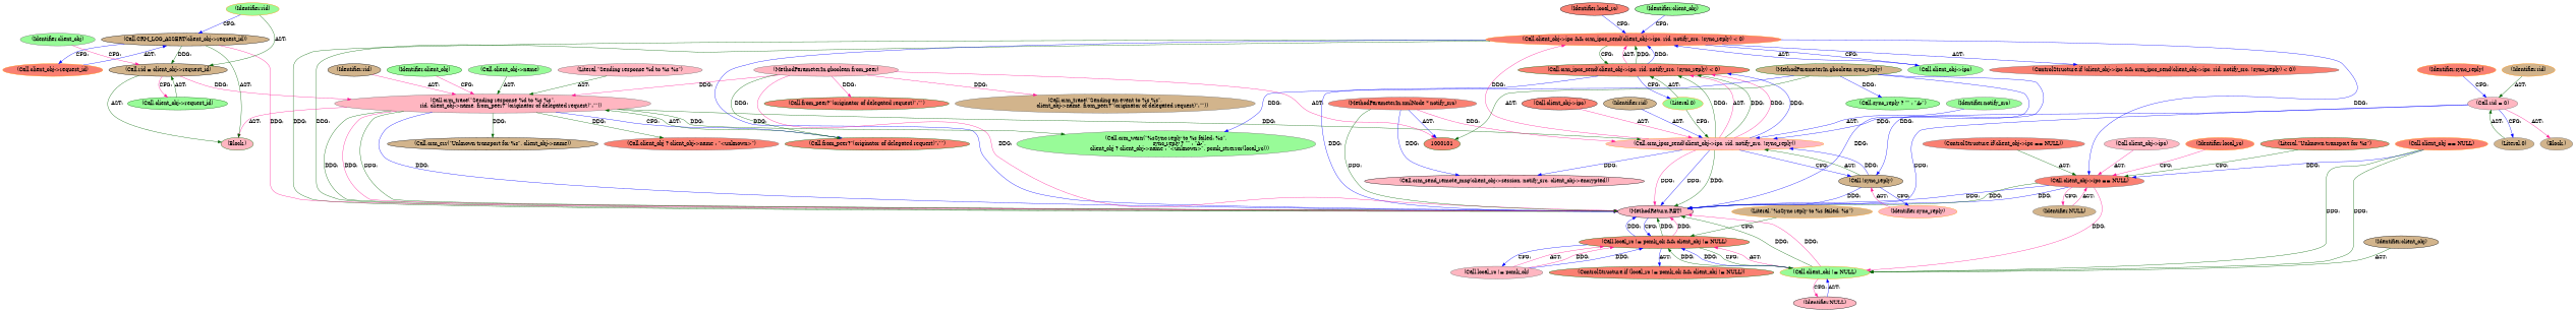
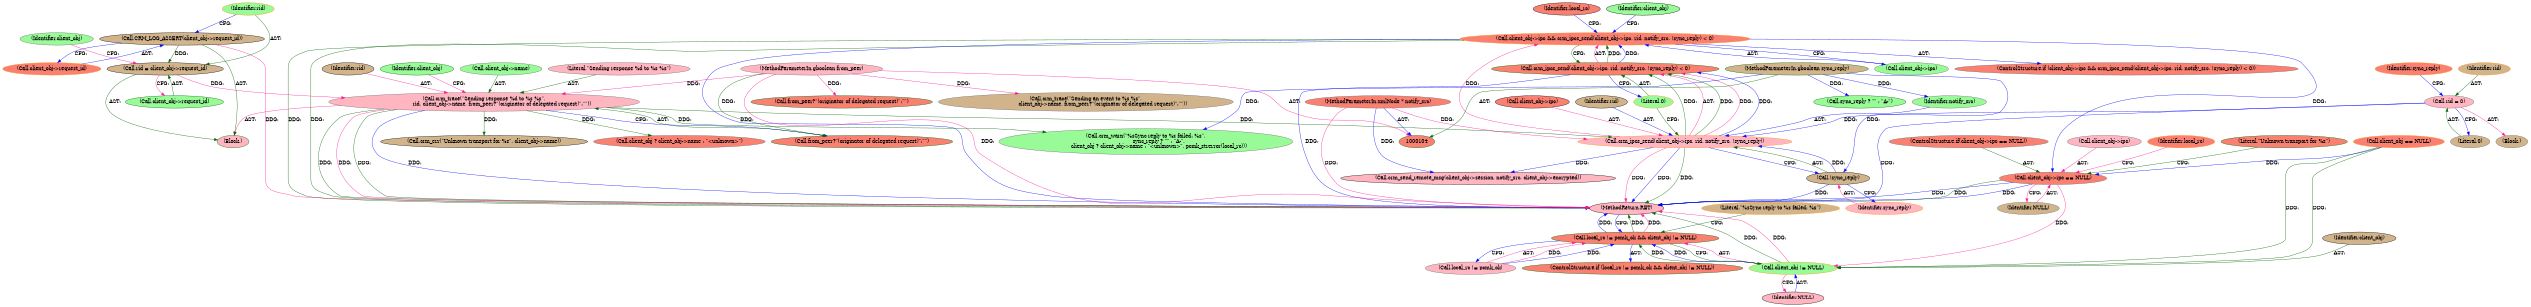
  digraph {
    node [color=gray40 fillcolor=salmon style=filled]
    edge [color=blue]
    n1 [color=darkorange label="(Call,client_obj->ipc && crm_ipcs_send(client_obj->ipc, rid, notify_src, !sync_reply) < 0)"]
    n2 [color=darkgreen label="(Call,crm_ipcs_send(client_obj->ipc, rid, notify_src, !sync_reply) < 0)"]
    n3 [label="(Call,client_obj->ipc == NULL)"]
    n4 [fillcolor=palegreen label="(Call,client_obj->ipc)"]
    n5 [label="(ControlStructure,if (client_obj->ipc && crm_ipcs_send(client_obj->ipc, rid, notify_src, !sync_reply) < 0))"]
    n6 [color=black fillcolor=lightpink label="(MethodReturn,RET)"]
    n7 [color=darkorange fillcolor=palegreen label="(Literal,0)"]
    n8 [color=darkorange fillcolor=palegreen label="(Call,client_obj != NULL)"]
    n9 [fillcolor=tan label="(Identifier,NULL)"]
    n10 [color=darkgreen label="(Call,local_rc != pcmk_ok && client_obj != NULL)"]
    n11 [color=darkorange fillcolor=lightpink label="(Call,crm_ipcs_send(client_obj->ipc, rid, notify_src, !sync_reply))"]
    n12 [color=black fillcolor=tan label="(Call,!sync_reply)"]
    n13 [color=black fillcolor=lightpink label="(Call,crm_send_remote_msg(client_obj->session, notify_src, client_obj->encrypted))"]
    n14 [color=darkorange fillcolor=lightpink label="(Identifier,sync_reply)"]
    n15 [fillcolor=lightpink label="(Call,rid = 0)"]
    n16 [fillcolor=tan label="(Block,)"]
    n17 [fillcolor=tan label="(Literal,0)"]
    n18 [fillcolor=lightpink label="(Call,crm_trace(\"Sending response %d to %s %s\",\n                       rid, client_obj->name, from_peer?\"(originator of delegated request)\":\"\"))"]
    n19 [label="(Call,client_obj ? client_obj->name : \"<unknown>\")"]
    n20 [color=darkgreen label="(Call,from_peer?\"(originator of delegated request)\":\"\")"]
    n21 [fillcolor=palegreen label="(Call,crm_warn(\"%sSync reply to %s failed: %s\",\n                 sync_reply ? \"\" : \"A-\",\n                 client_obj ? client_obj->name : \"<unknown>\", pcmk_strerror(local_rc)))"]
    n22 [color=black fillcolor=tan label="(Call,crm_err(\"Unknown transport for %s\", client_obj->name))"]
    n23 [color=darkgreen fillcolor=lightpink label="(Block,)"]
    n24 [color=black fillcolor=tan label="(Call,rid = client_obj->request_id)"]
    n25 [color=darkgreen fillcolor=palegreen label="(Call,client_obj->request_id)"]
    n26 [color=black fillcolor=tan label="(Call,CRM_LOG_ASSERT(client_obj->request_id))"]
    n27 [color=darkorange label="(Call,client_obj->request_id)"]
    n28 [fillcolor=lightpink label="(MethodParameterIn,gboolean from_peer)"]
    n29 [color=darkgreen label="(Call,from_peer?\"(originator of delegated request)\":\"\")"]
    n30 [fillcolor=tan label="(Call,crm_trace(\"Sending an event to %s %s\",\n                      client_obj->name, from_peer?\"(originator of delegated request)\":\"\"))"]
-   1000101 [color=darkgreen]
+   1000101 [color=darkgreen label=1000104]
    n32 [label="(MethodParameterIn,xmlNode * notify_src)"]
    n33 [color=darkgreen fillcolor=tan label="(MethodParameterIn,gboolean sync_reply)"]
    n34 [color=darkgreen fillcolor=palegreen label="(Call,sync_reply ? \"\" : \"A-\")"]
    n35 [color=black fillcolor=lightpink label="(Identifier,NULL)"]
    n36 [label="(ControlStructure,if(client_obj->ipc == NULL))"]
    n37 [fillcolor=lightpink label="(Call,local_rc != pcmk_ok)"]
    n38 [color=darkgreen label="(ControlStructure,if (local_rc != pcmk_ok && client_obj != NULL))"]
    n39 [color=black label="(Call,client_obj->ipc)"]
    n40 [color=darkorange label="(Call,client_obj == NULL)"]
    n41 [color=darkorange fillcolor=tan label="(Identifier,rid)"]
    n42 [fillcolor=lightpink label="(Call,client_obj->ipc)"]
    n43 [color=black label="(Identifier,local_rc)"]
    n44 [color=darkorange label="(Identifier,sync_reply)"]
    n45 [color=black fillcolor=tan label="(Identifier,rid)"]
    n46 [color=black fillcolor=tan label="(Identifier,client_obj)"]
    n47 [color=darkorange label="(Identifier,local_rc)"]
    n48 [color=darkgreen label="(Literal,\"Unknown transport for %s\")"]
    n49 [color=black fillcolor=palegreen label="(Identifier,client_obj)"]
    n50 [fillcolor=palegreen label="(Identifier,notify_src)"]
    n51 [color=darkorange fillcolor=palegreen label="(Identifier,rid)"]
    n52 [color=black fillcolor=tan label="(Identifier,rid)"]
    n53 [fillcolor=palegreen label="(Identifier,client_obj)"]
    n54 [color=darkorange fillcolor=tan label="(Literal,\"%sSync reply to %s failed: %s\")"]
    n55 [color=darkgreen fillcolor=palegreen label="(Identifier,client_obj)"]
    n56 [fillcolor=palegreen label="(Call,client_obj->name)"]
    n57 [fillcolor=lightpink label="(Literal,\"Sending response %d to %s %s\")"]
    n1 -> n2 [color=darkgreen label="CFG: "]
    n1 -> n3 [label="DDG: "]
    n1 -> n4 [label="CFG: "]
    n1 -> n5 [label="AST: "]
    n1 -> n6 [color=darkgreen label="DDG: "]
    n1 -> n6 [color=darkgreen label="DDG: "]
    n1 -> n6 [label="DDG: "]
    n2 -> n1 [color=deeppink label="AST: "]
    n2 -> n1 [color=darkgreen label="DDG: "]
    n2 -> n1 [label="DDG: "]
    n2 -> n6 [label="DDG: "]
    n2 -> n7 [label="CFG: "]
    n3 -> n6 [label="DDG: "]
    n3 -> n6 [label="DDG: "]
    n3 -> n6 [color=darkgreen label="DDG: "]
    n3 -> n8 [color=deeppink label="DDG: "]
    n3 -> n9 [color=deeppink label="CFG: "]
    n4 -> n1 [label="AST: "]
    n6 -> n10 [label="CFG: "]
    n7 -> n2 [color=darkgreen label="AST: "]
    n7 -> n11 [color=darkgreen label="CFG: "]
    n8 -> n6 [color=deeppink label="DDG: "]
    n8 -> n6 [color=darkgreen label="DDG: "]
    n8 -> n10 [color=deeppink label="AST: "]
    n8 -> n10 [color=darkgreen label="DDG: "]
    n8 -> n10 [label="DDG: "]
    n8 -> n35 [color=deeppink label="CFG: "]
    n9 -> n3 [color=deeppink label="AST: "]
    n10 -> n6 [color=darkgreen label="DDG: "]
    n10 -> n6 [color=deeppink label="DDG: "]
    n10 -> n6 [label="DDG: "]
    n10 -> n8 [color=darkgreen label="CFG: "]
    n10 -> n37 [label="CFG: "]
    n10 -> n38 [label="AST: "]
    n11 -> n1 [color=deeppink label="DDG: "]
    n11 -> n2 [color=deeppink label="AST: "]
    n11 -> n2 [color=darkgreen label="DDG: "]
    n11 -> n2 [color=deeppink label="DDG: "]
    n11 -> n2 [color=darkgreen label="DDG: "]
    n11 -> n2 [label="DDG: "]
    n11 -> n6 [label="DDG: "]
    n11 -> n6 [color=darkgreen label="DDG: "]
    n11 -> n6 [color=deeppink label="DDG: "]
    n11 -> n12 [label="CFG: "]
    n11 -> n13 [label="DDG: "]
    n12 -> n6 [label="DDG: "]
    n12 -> n11 [color=darkgreen label="AST: "]
    n12 -> n11 [label="DDG: "]
    n12 -> n14 [label="CFG: "]
    n14 -> n12 [color=deeppink label="AST: "]
    n15 -> n6 [label="DDG: "]
    n15 -> n11 [label="DDG: "]
    n15 -> n16 [color=deeppink label="AST: "]
    n15 -> n17 [label="CFG: "]
    n17 -> n15 [color=darkgreen label="AST: "]
    n18 -> n6 [color=darkgreen label="DDG: "]
    n18 -> n6 [color=deeppink label="DDG: "]
    n18 -> n6 [color=darkgreen label="DDG: "]
    n18 -> n6 [label="DDG: "]
    n18 -> n11 [color=darkgreen label="DDG: "]
    n18 -> n19 [color=darkgreen label="DDG: "]
    n18 -> n20 [label="CFG: "]
    n18 -> n21 [color=darkgreen label="DDG: "]
    n18 -> n22 [color=darkgreen label="DDG: "]
    n18 -> n23 [color=deeppink label="AST: "]
    n20 -> n18 [color=darkgreen label="AST: "]
    n24 -> n18 [color=deeppink label="DDG: "]
    n24 -> n23 [color=darkgreen label="AST: "]
    n24 -> n25 [color=deeppink label="CFG: "]
    n25 -> n24 [color=darkgreen label="AST: "]
    n26 -> n6 [color=deeppink label="DDG: "]
    n26 -> n23 [color=darkgreen label="AST: "]
    n26 -> n24 [color=darkgreen label="DDG: "]
    n26 -> n27 [label="CFG: "]
    n27 -> n26 [label="AST: "]
    n28 -> n6 [color=deeppink label="DDG: "]
    n28 -> n18 [color=deeppink label="DDG: "]
    n28 -> n20 [color=darkgreen label="DDG: "]
    n28 -> n29 [color=deeppink label="DDG: "]
    n28 -> n30 [color=deeppink label="DDG: "]
    n28 -> 1000101 [color=deeppink label="AST: "]
-   n32 -> n6 [color=darkgreen label="DDG: "]
+   n32 -> n6 [color=deeppink label="DDG: "]
    n32 -> n11 [color=deeppink label="DDG: "]
    n32 -> n13 [label="DDG: "]
    n32 -> 1000101 [label="AST: "]
-   n33 -> n6 [label="DDG: "]
+   n33 -> n50 [label="DDG: "]
    n33 -> n12 [label="DDG: "]
    n33 -> n21 [label="DDG: "]
    n33 -> 1000101 [color=darkgreen label="AST: "]
    n33 -> n34 [label="DDG: "]
    n35 -> n8 [label="AST: "]
    n36 -> n3 [color=darkgreen label="AST: "]
    n37 -> n10 [color=deeppink label="AST: "]
    n37 -> n10 [color=deeppink label="DDG: "]
    n37 -> n10 [label="DDG: "]
    n39 -> n11 [color=deeppink label="AST: "]
    n40 -> n3 [label="DDG: "]
    n40 -> n8 [color=darkgreen label="DDG: "]
    n40 -> n8 [color=darkgreen label="DDG: "]
    n41 -> n15 [color=darkgreen label="AST: "]
    n42 -> n3 [color=deeppink label="AST: "]
    n43 -> n1 [label="CFG: "]
    n44 -> n15 [label="CFG: "]
    n45 -> n18 [color=deeppink label="AST: "]
    n46 -> n8 [color=darkgreen label="AST: "]
    n47 -> n3 [color=deeppink label="CFG: "]
    n48 -> n3 [color=darkgreen label="CFG: "]
    n49 -> n1 [label="CFG: "]
    n50 -> n11 [label="AST: "]
    n51 -> n24 [color=darkgreen label="AST: "]
    n51 -> n26 [label="CFG: "]
    n52 -> n11 [label="AST: "]
    n53 -> n24 [color=deeppink label="CFG: "]
    n54 -> n10 [color=darkgreen label="CFG: "]
    n55 -> n18 [color=deeppink label="CFG: "]
    n56 -> n18 [color=darkgreen label="AST: "]
    n57 -> n18 [color=darkgreen label="AST: "]
  }
